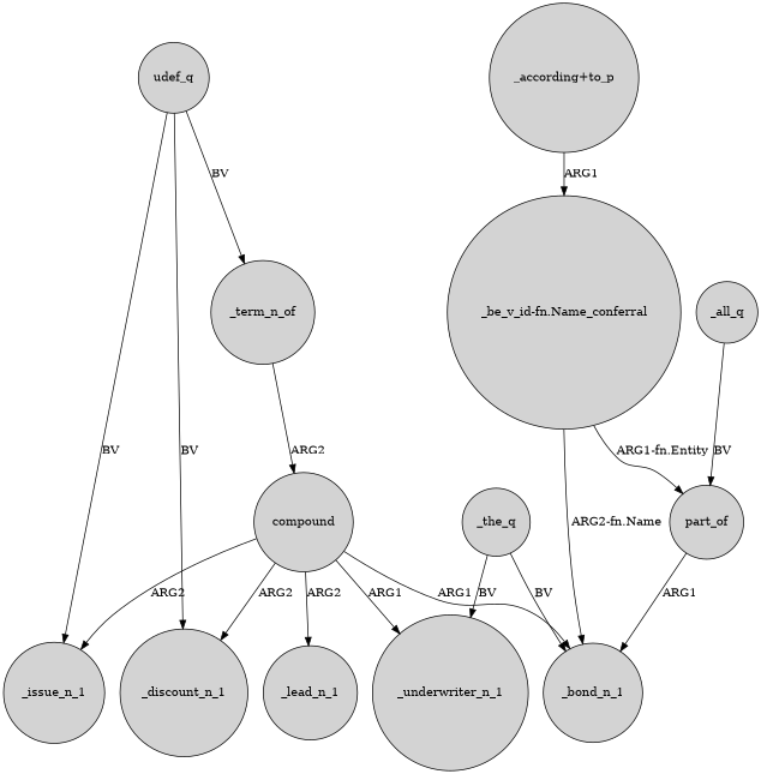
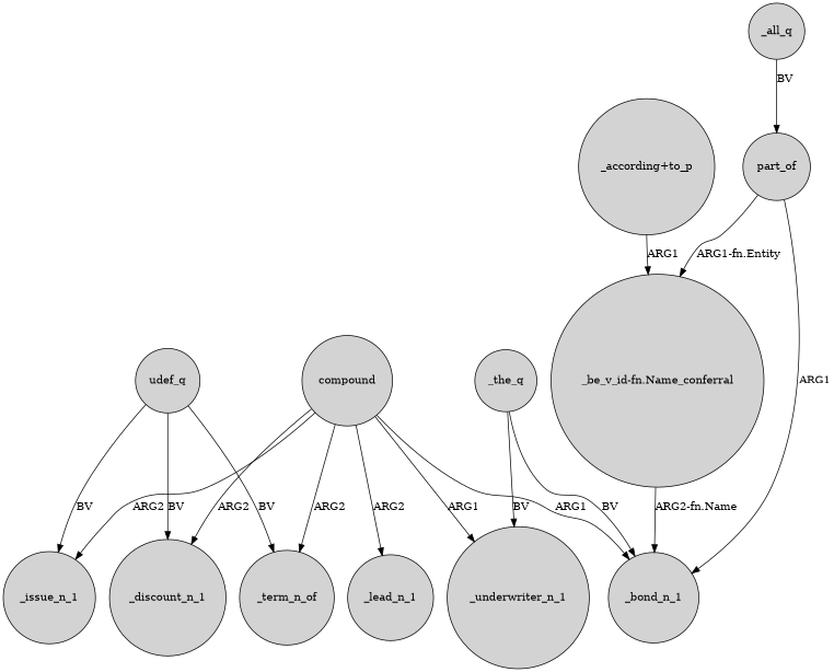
  digraph {
    node [shape=circle style=filled]
    udef_q
    _term_n_of
    _discount_n_1
    _issue_n_1
    compound
    _bond_n_1
    _lead_n_1
    _underwriter_n_1
    "_according+to_p"
    "_be_v_id-fn.Name_conferral"
    part_of
    _all_q
    _the_q
    udef_q -> _term_n_of [label=BV]
    udef_q -> _discount_n_1 [label=BV]
    udef_q -> _issue_n_1 [label=BV]
-   _term_n_of -> compound [label=ARG2]
+   compound -> _term_n_of [label=ARG2]
    compound -> _discount_n_1 [label=ARG2]
    compound -> _issue_n_1 [label=ARG2]
    compound -> _bond_n_1 [label=ARG1]
    compound -> _lead_n_1 [label=ARG2]
    compound -> _underwriter_n_1 [label=ARG1]
    "_according+to_p" -> "_be_v_id-fn.Name_conferral" [label=ARG1]
    "_be_v_id-fn.Name_conferral" -> _bond_n_1 [label="ARG2-fn.Name"]
-   "_be_v_id-fn.Name_conferral" -> part_of [label="ARG1-fn.Entity"]
+   part_of -> "_be_v_id-fn.Name_conferral" [label="ARG1-fn.Entity"]
    part_of -> _bond_n_1 [label=ARG1]
    _all_q -> part_of [label=BV]
    _the_q -> _bond_n_1 [label=BV]
    _the_q -> _underwriter_n_1 [label=BV]
  }
